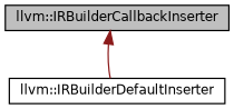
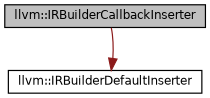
  digraph {
    node [color=black fontname=Helvetica fontsize=10 shape=box]
    n1 [fillcolor=grey75 fontcolor=black height=0.2 label="llvm::IRBuilderCallbackInserter" style=filled width=0.4]
    n2 [height=0.2 label="llvm::IRBuilderDefaultInserter" width=0.4]
-   n1 -> n2 [color=firebrick4 dir=back fontname=Helvetica fontsize=10 labelfontname=Helvetica labelfontsize=10 style=solid]
+   n2 -> n1 [color=firebrick4 dir=back fontname=Helvetica fontsize=10 labelfontname=Helvetica labelfontsize=10 style=solid]
  }
